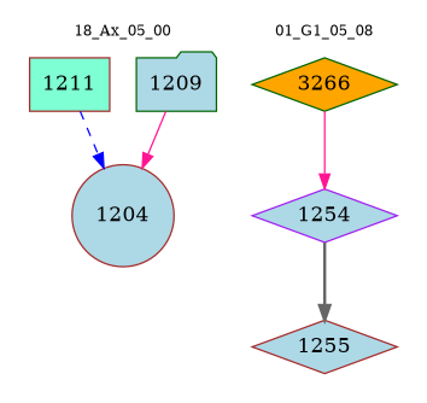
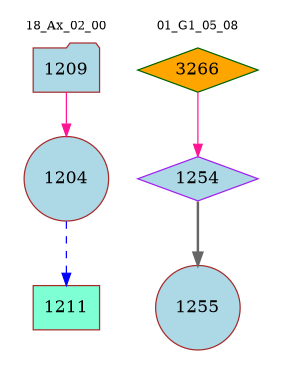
  digraph {
    node [color=brown fillcolor=lightblue shape=circle style=filled]
    edge [color=deeppink style=solid]
-   n1 [color=darkgreen label=1209 shape=folder]
+   n1 [label=1209 shape=folder]
    n2 [label=1204]
    n3 [fillcolor=aquamarine label=1211 shape=box]
    n4 [color=darkgreen fillcolor=orange label=3266 shape=diamond]
    n5 [color=purple label=1254 shape=diamond]
-   n6 [label=1255 shape=diamond]
+   n6 [label=1255]
    subgraph cluster_1 {
      color=white
      fontsize=10
-     label="18_Ax_05_00"
+     label="18_Ax_02_00"
      n1
      n2
      n3
    }
    subgraph cluster_2 {
      color=white
      fontsize=10
      label="01_G1_05_08"
      n4
      n5
      n6
    }
    n1 -> n2
-   n3 -> n2 [color=blue style=dashed]
+   n2 -> n3 [color=blue style=dashed]
    n4 -> n5
    n5 -> n6 [color=gray40 style=bold]
  }
